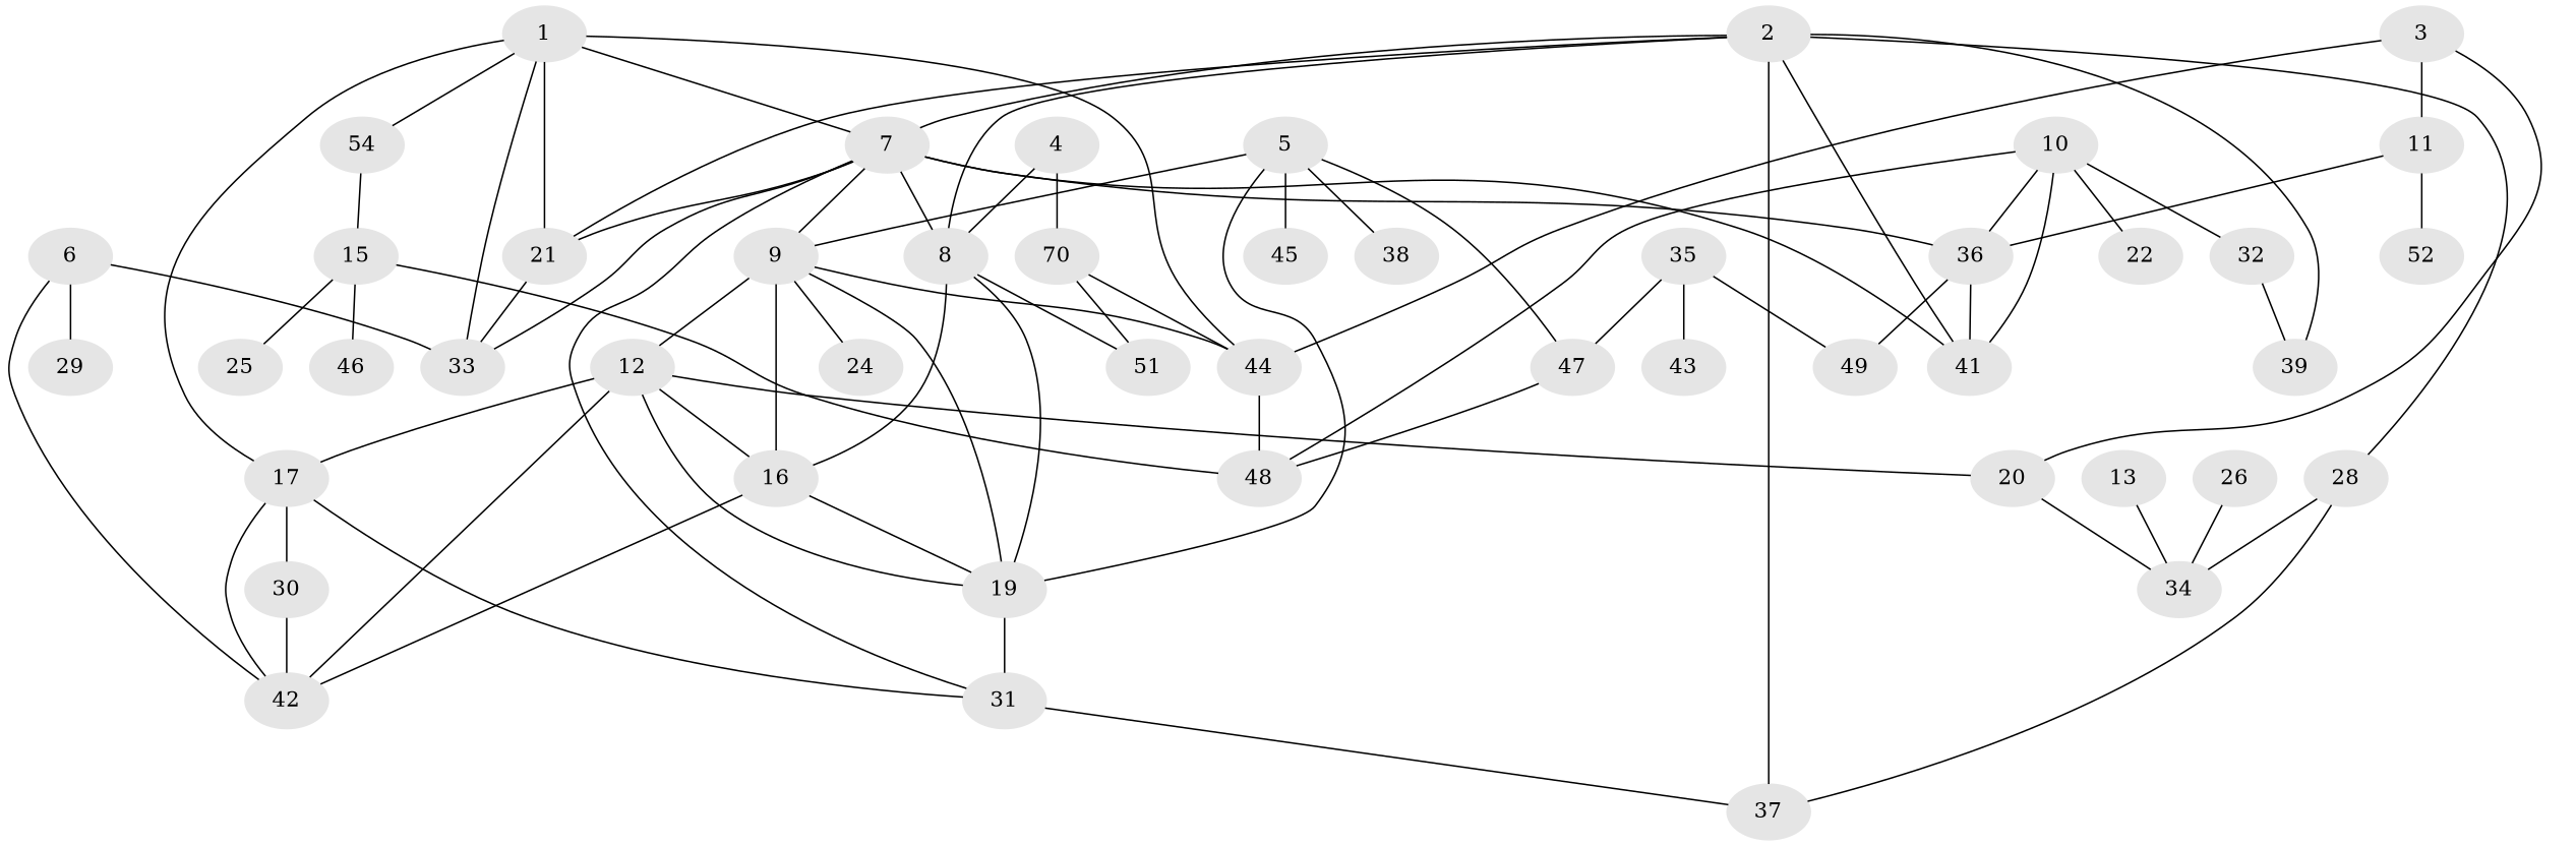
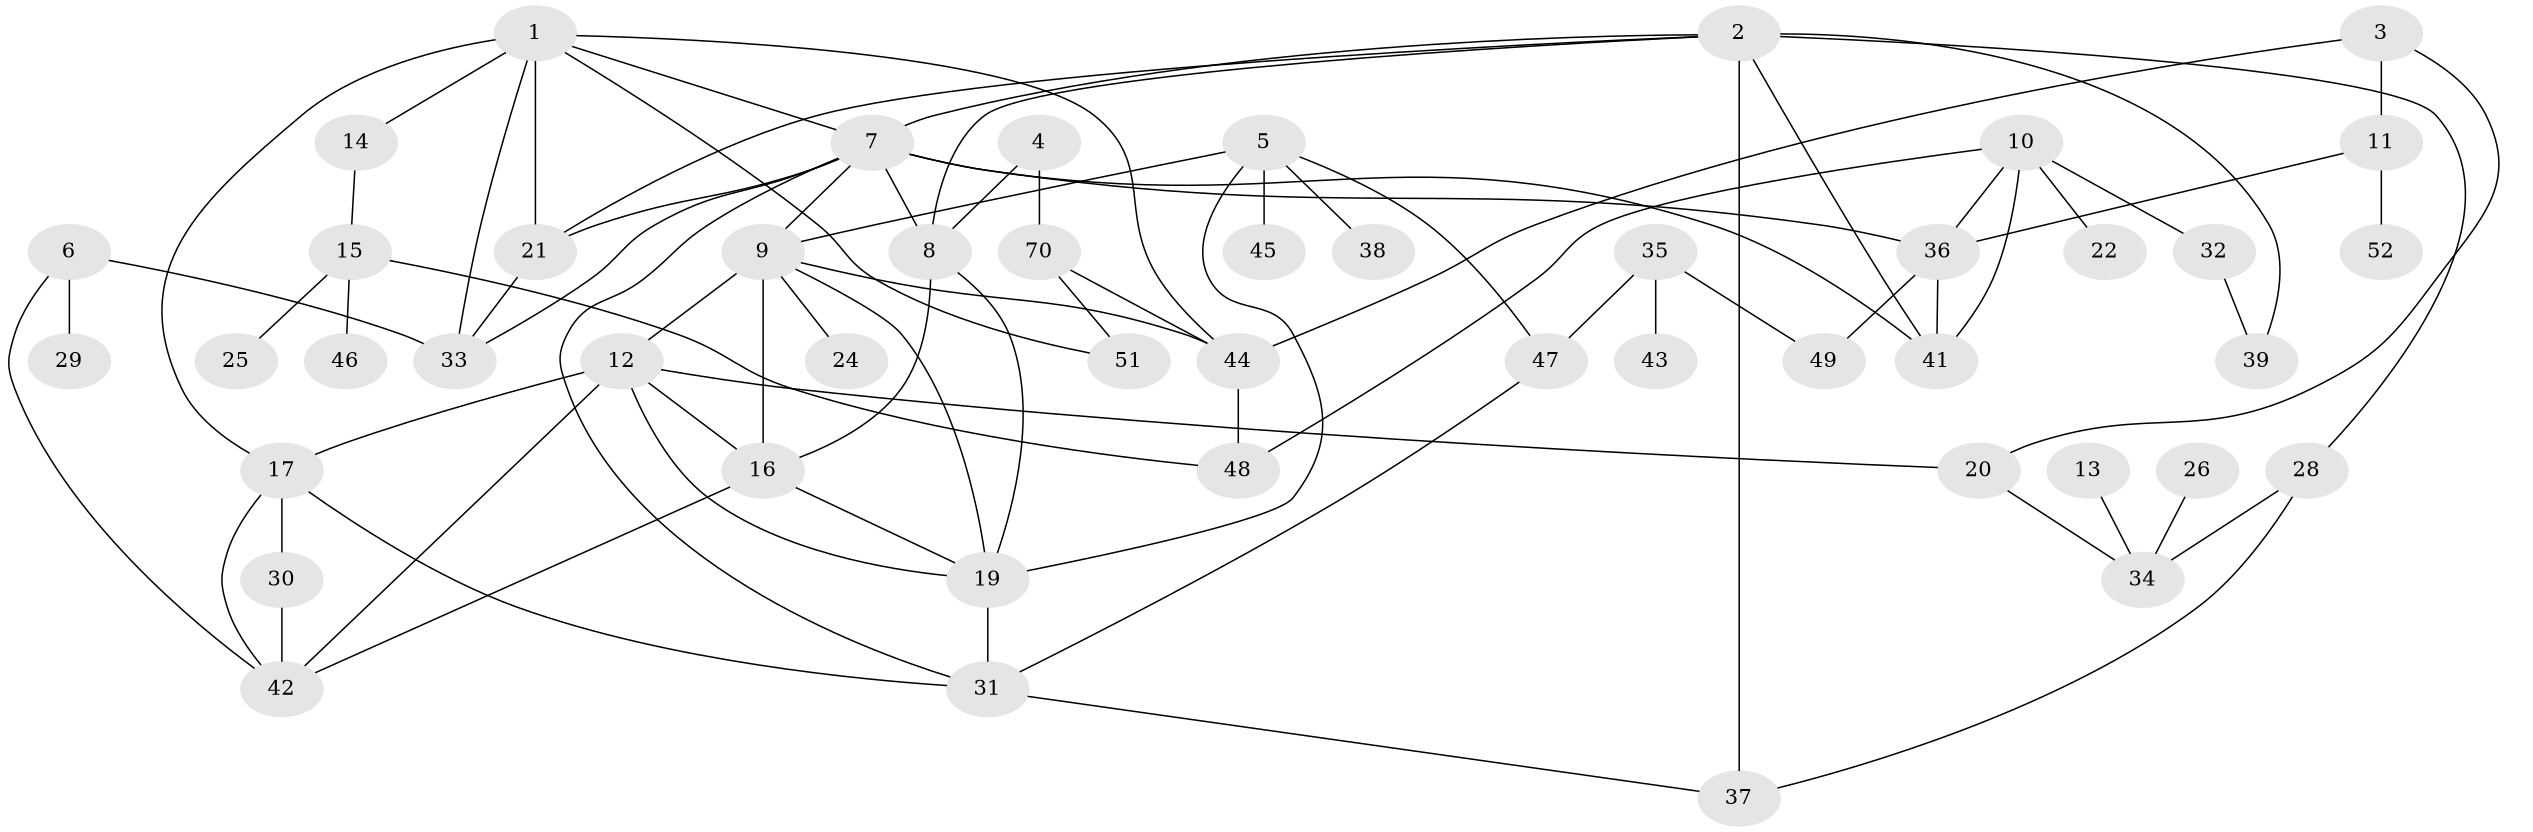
  graph {
    node [color=gray90 style=filled]
    edge [weight=1.0]
    1
    7
-   14 [label=54]
+   14
    17
    21
    33
    44
    51
    8
    41
    9
    31
    36
    15
    42
    30
    48
    2
    28
    37
    39
    19
    16
    34
    3
    11
    20
    52
    4
    n30 [label=70]
    5
    38
    45
    47
    12
    24
    6
    29
    49
    10
    22
    32
    13
    25
    46
    26
    35
    43
    1 -- 7
    1 -- 14
    1 -- 17
    1 -- 21
    1 -- 33
    1 -- 44
-   8 -- 51
+   1 -- 51
    7 -- 21
    7 -- 33
    7 -- 8
    7 -- 41
    7 -- 9
    7 -- 31
    7 -- 36
    14 -- 15
    17 -- 31
    17 -- 42
    17 -- 30
    21 -- 33
    44 -- 48
    8 -- 19
    8 -- 16
    9 -- 44
    9 -- 19
    9 -- 16
    9 -- 12
    9 -- 24
    31 -- 37
    36 -- 41
    36 -- 49
    15 -- 48
    15 -- 25
    15 -- 46
    30 -- 42
    2 -- 7
    2 -- 21
    2 -- 8
    2 -- 41
    2 -- 28
    2 -- 37
    2 -- 39
    28 -- 37
    28 -- 34
    19 -- 31
    16 -- 42
    16 -- 19
    3 -- 44
    3 -- 11
    3 -- 20
    11 -- 36
    11 -- 52
    20 -- 34
    4 -- 8
    4 -- n30
    n30 -- 44
    n30 -- 51
    5 -- 9
    5 -- 19
    5 -- 38
    5 -- 45
    5 -- 47
-   47 -- 48
+   47 -- 31
    12 -- 17
    12 -- 42
    12 -- 19
    12 -- 16
    12 -- 20
    6 -- 33
    6 -- 42
    6 -- 29
    10 -- 41
    10 -- 36
    10 -- 48
    10 -- 22
    10 -- 32
    32 -- 39
    13 -- 34
    26 -- 34
    35 -- 47
    35 -- 49
    35 -- 43
  }
